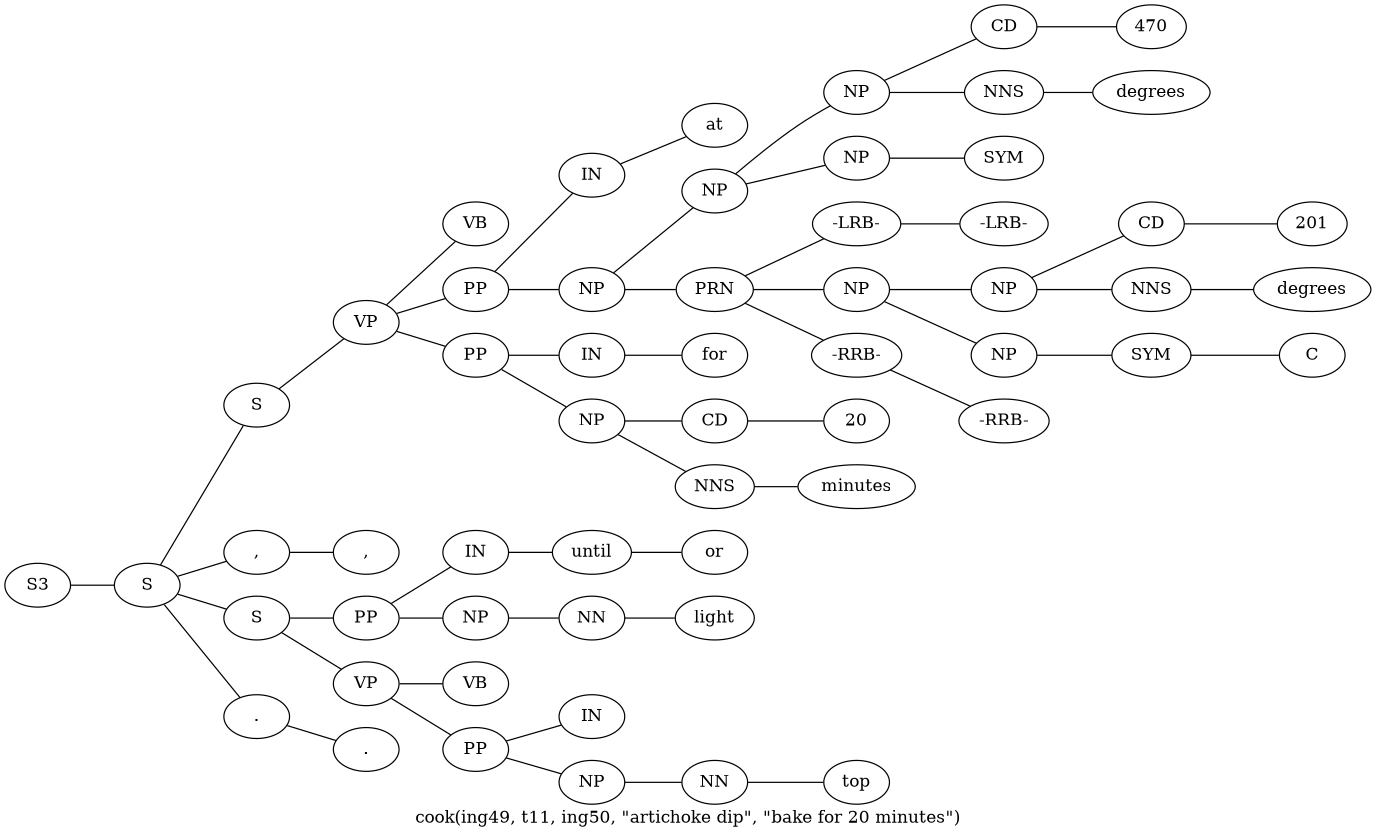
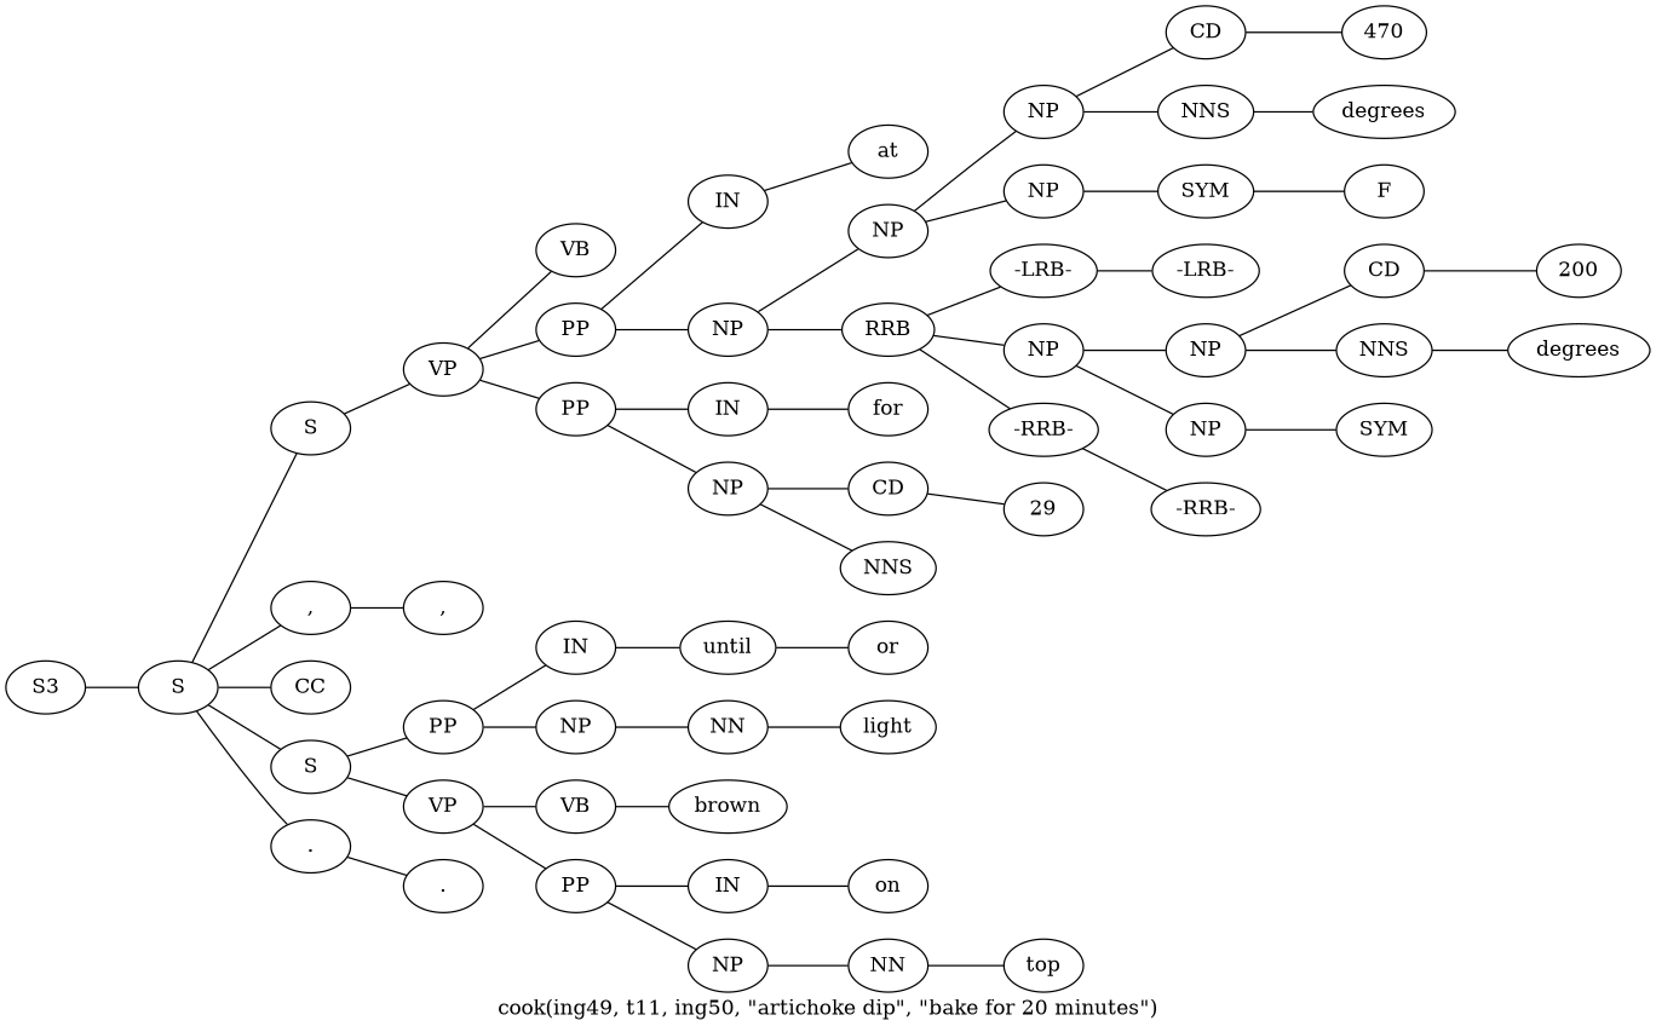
  graph {
    label="cook(ing49, t11, ing50, \"artichoke dip\", \"bake for 20 minutes\")"
    rankdir=LR
    n1 [label=S3]
    n2 [label=S]
    n3 [label=S]
    n4 [label=","]
+   n5 [label=CC]
    n6 [label=S]
    n7 [label="."]
    n8 [label=VP]
    n9 [label=","]
    n10 [label=PP]
    n11 [label=VP]
    n12 [label="."]
    n13 [label=VB]
    n14 [label=PP]
    n15 [label=PP]
    n16 [label=IN]
    n17 [label=NP]
    n18 [label=IN]
    n19 [label=NP]
    n20 [label=at]
    n21 [label=NP]
-   n22 [label=PRN]
+   n22 [label=RRB]
    n23 [label=NP]
    n24 [label=NP]
    n25 [label="-LRB-"]
    n26 [label=NP]
    n27 [label="-RRB-"]
    n28 [label=CD]
    n29 [label=NNS]
    n30 [label=SYM]
    n31 [label=470]
    n32 [label=degrees]
+   n33 [label=F]
    n34 [label="-LRB-"]
    n35 [label=NP]
    n36 [label=NP]
    n37 [label="-RRB-"]
    n38 [label=CD]
    n39 [label=NNS]
    n40 [label=SYM]
-   n41 [label=201]
+   n41 [label=200]
    n42 [label=degrees]
-   n43 [label=C]
    n44 [label=for]
    n45 [label=CD]
    n46 [label=NNS]
-   n47 [label=20]
-   n48 [label=minutes]
+   n47 [label=29]
    n49 [label=or]
    n50 [label=IN]
    n51 [label=NP]
    n52 [label=VB]
    n53 [label=PP]
    n54 [label=until]
    n55 [label=NN]
    n56 [label=light]
+   n57 [label=brown]
    n58 [label=IN]
    n59 [label=NP]
+   n60 [label=on]
    n61 [label=NN]
    n62 [label=top]
    n1 -- n2
    n2 -- n3
    n2 -- n4
+   n2 -- n5
    n2 -- n6
    n2 -- n7
    n3 -- n8
    n4 -- n9
    n6 -- n10
    n6 -- n11
    n7 -- n12
    n8 -- n13
    n8 -- n14
    n8 -- n15
    n10 -- n50
    n10 -- n51
    n11 -- n52
    n11 -- n53
    n14 -- n16
    n14 -- n17
    n15 -- n18
    n15 -- n19
    n16 -- n20
    n17 -- n21
    n17 -- n22
    n18 -- n44
    n19 -- n45
    n19 -- n46
    n21 -- n23
    n21 -- n24
    n22 -- n25
    n22 -- n26
    n22 -- n27
    n23 -- n28
    n23 -- n29
    n24 -- n30
    n25 -- n34
    n26 -- n35
    n26 -- n36
    n27 -- n37
    n28 -- n31
    n29 -- n32
+   n30 -- n33
    n35 -- n38
    n35 -- n39
    n36 -- n40
    n38 -- n41
    n39 -- n42
-   n40 -- n43
    n45 -- n47
-   n46 -- n48
    n50 -- n54
    n51 -- n55
+   n52 -- n57
    n53 -- n58
    n53 -- n59
    n54 -- n49
    n55 -- n56
+   n58 -- n60
    n59 -- n61
    n61 -- n62
  }
